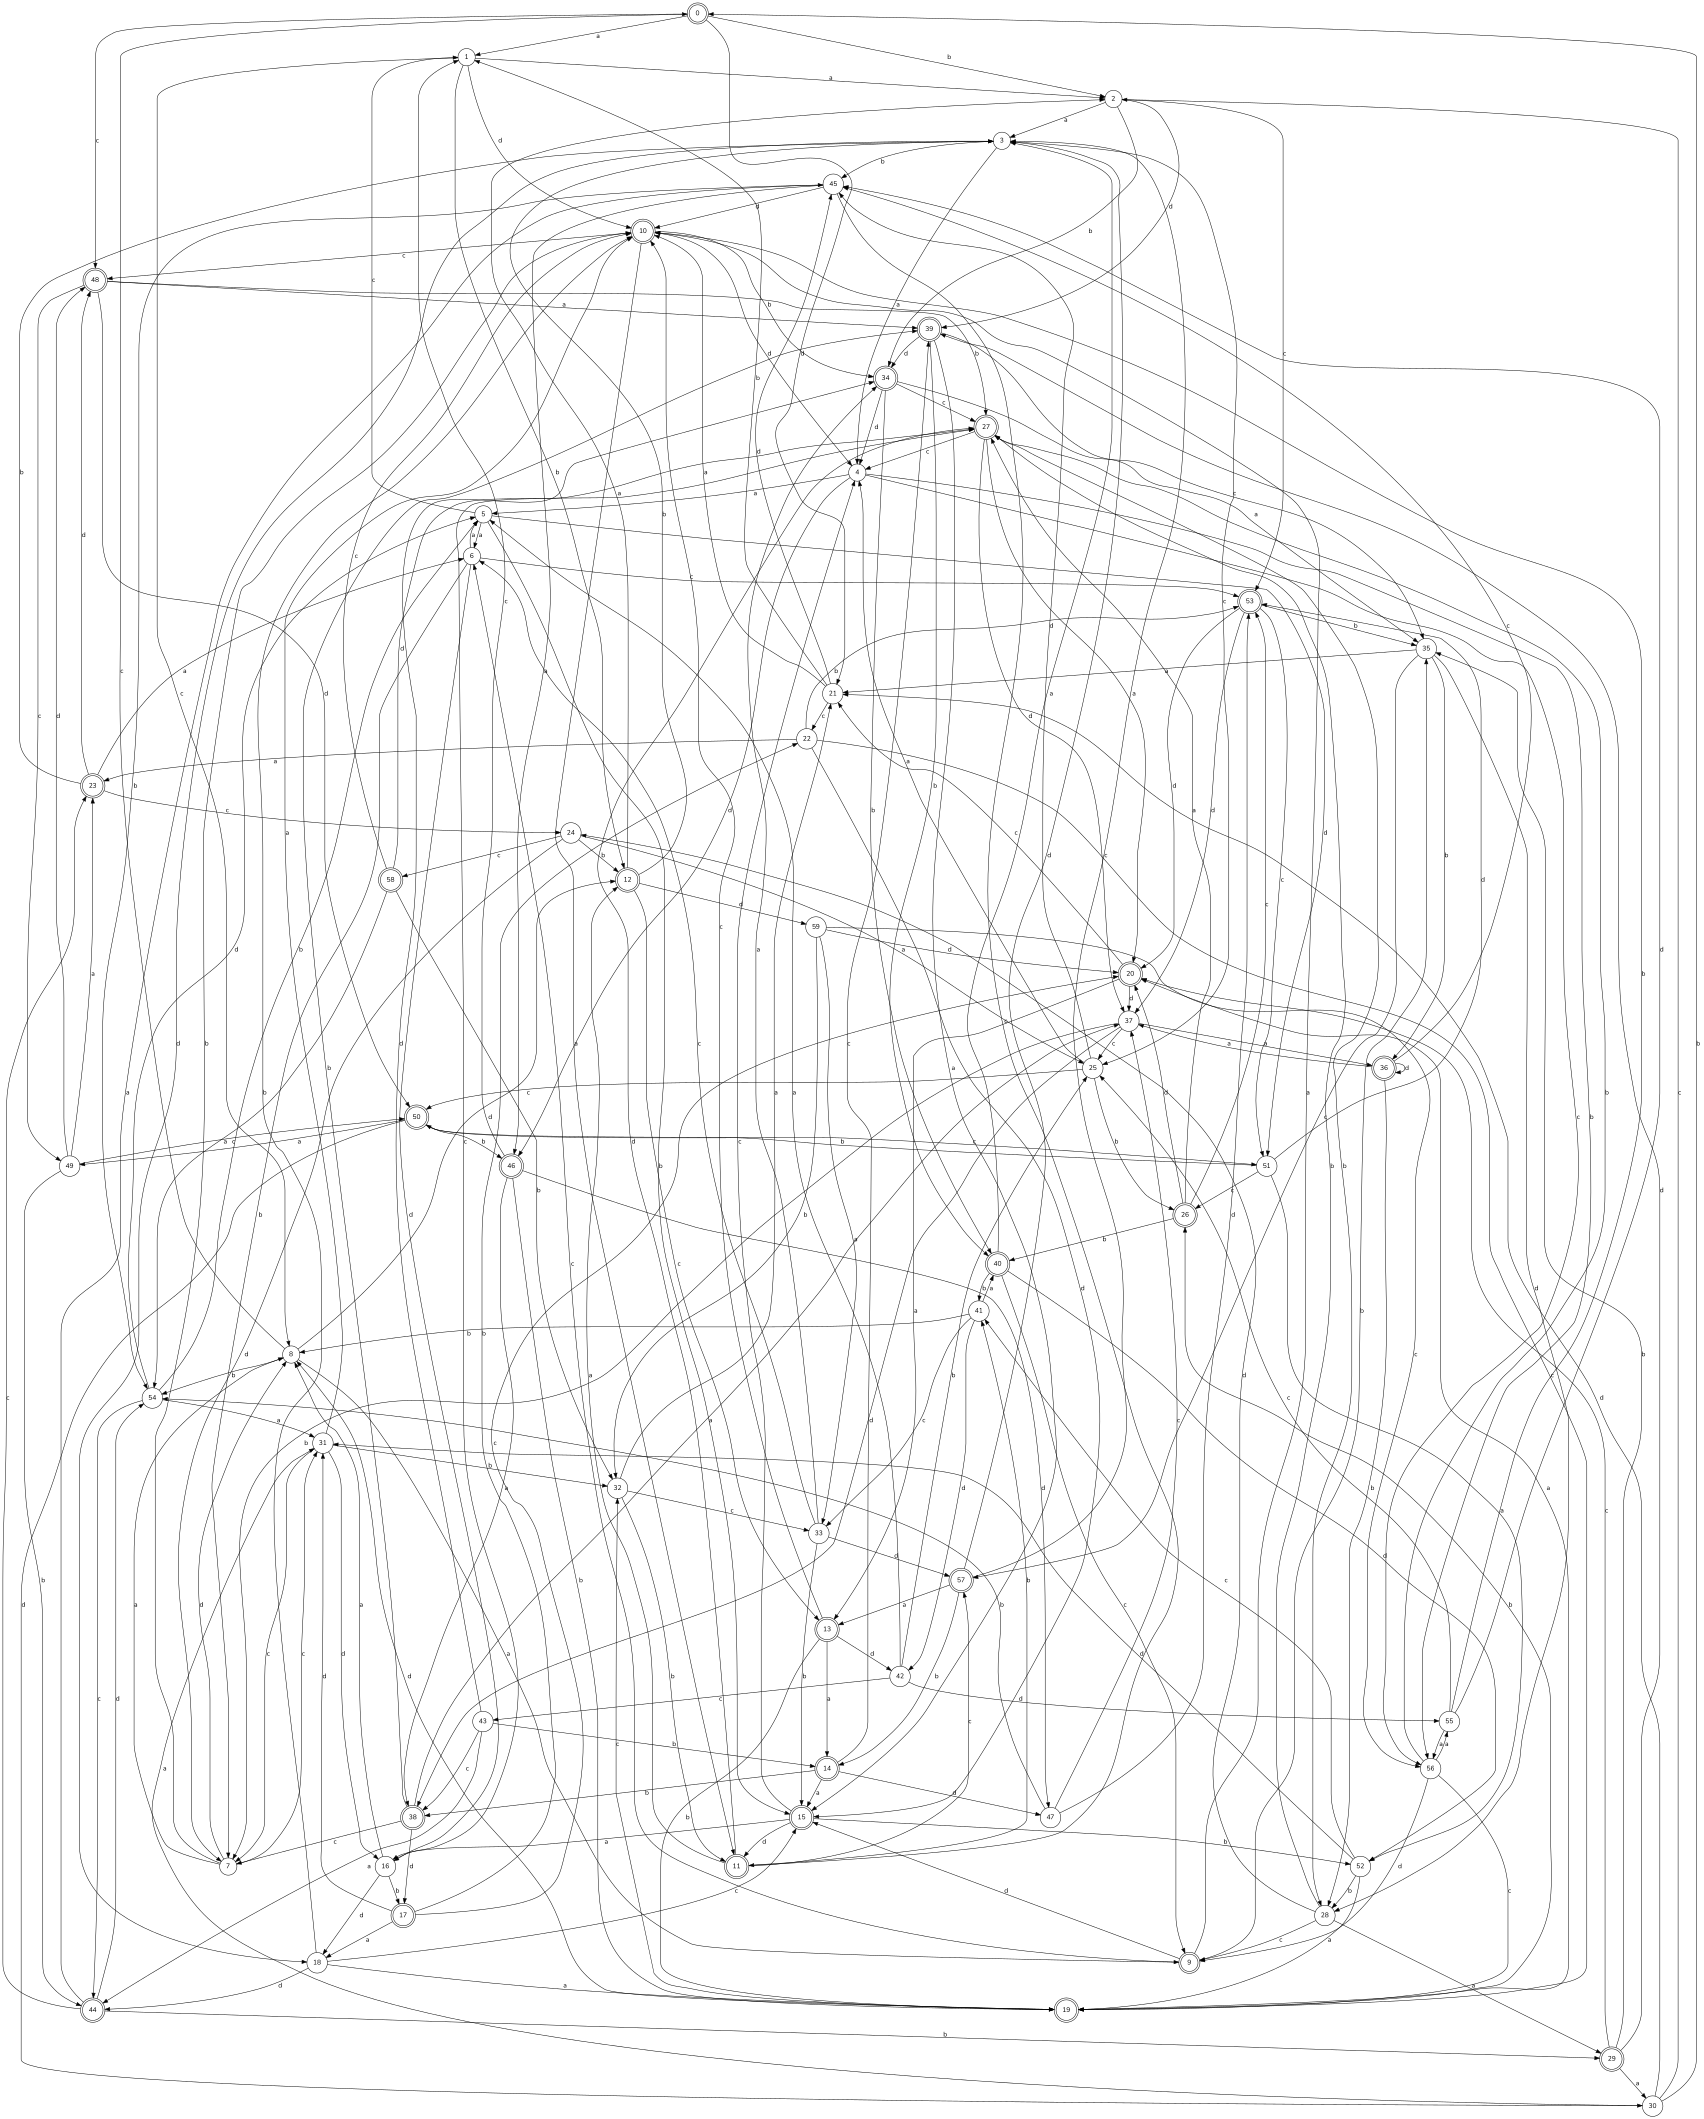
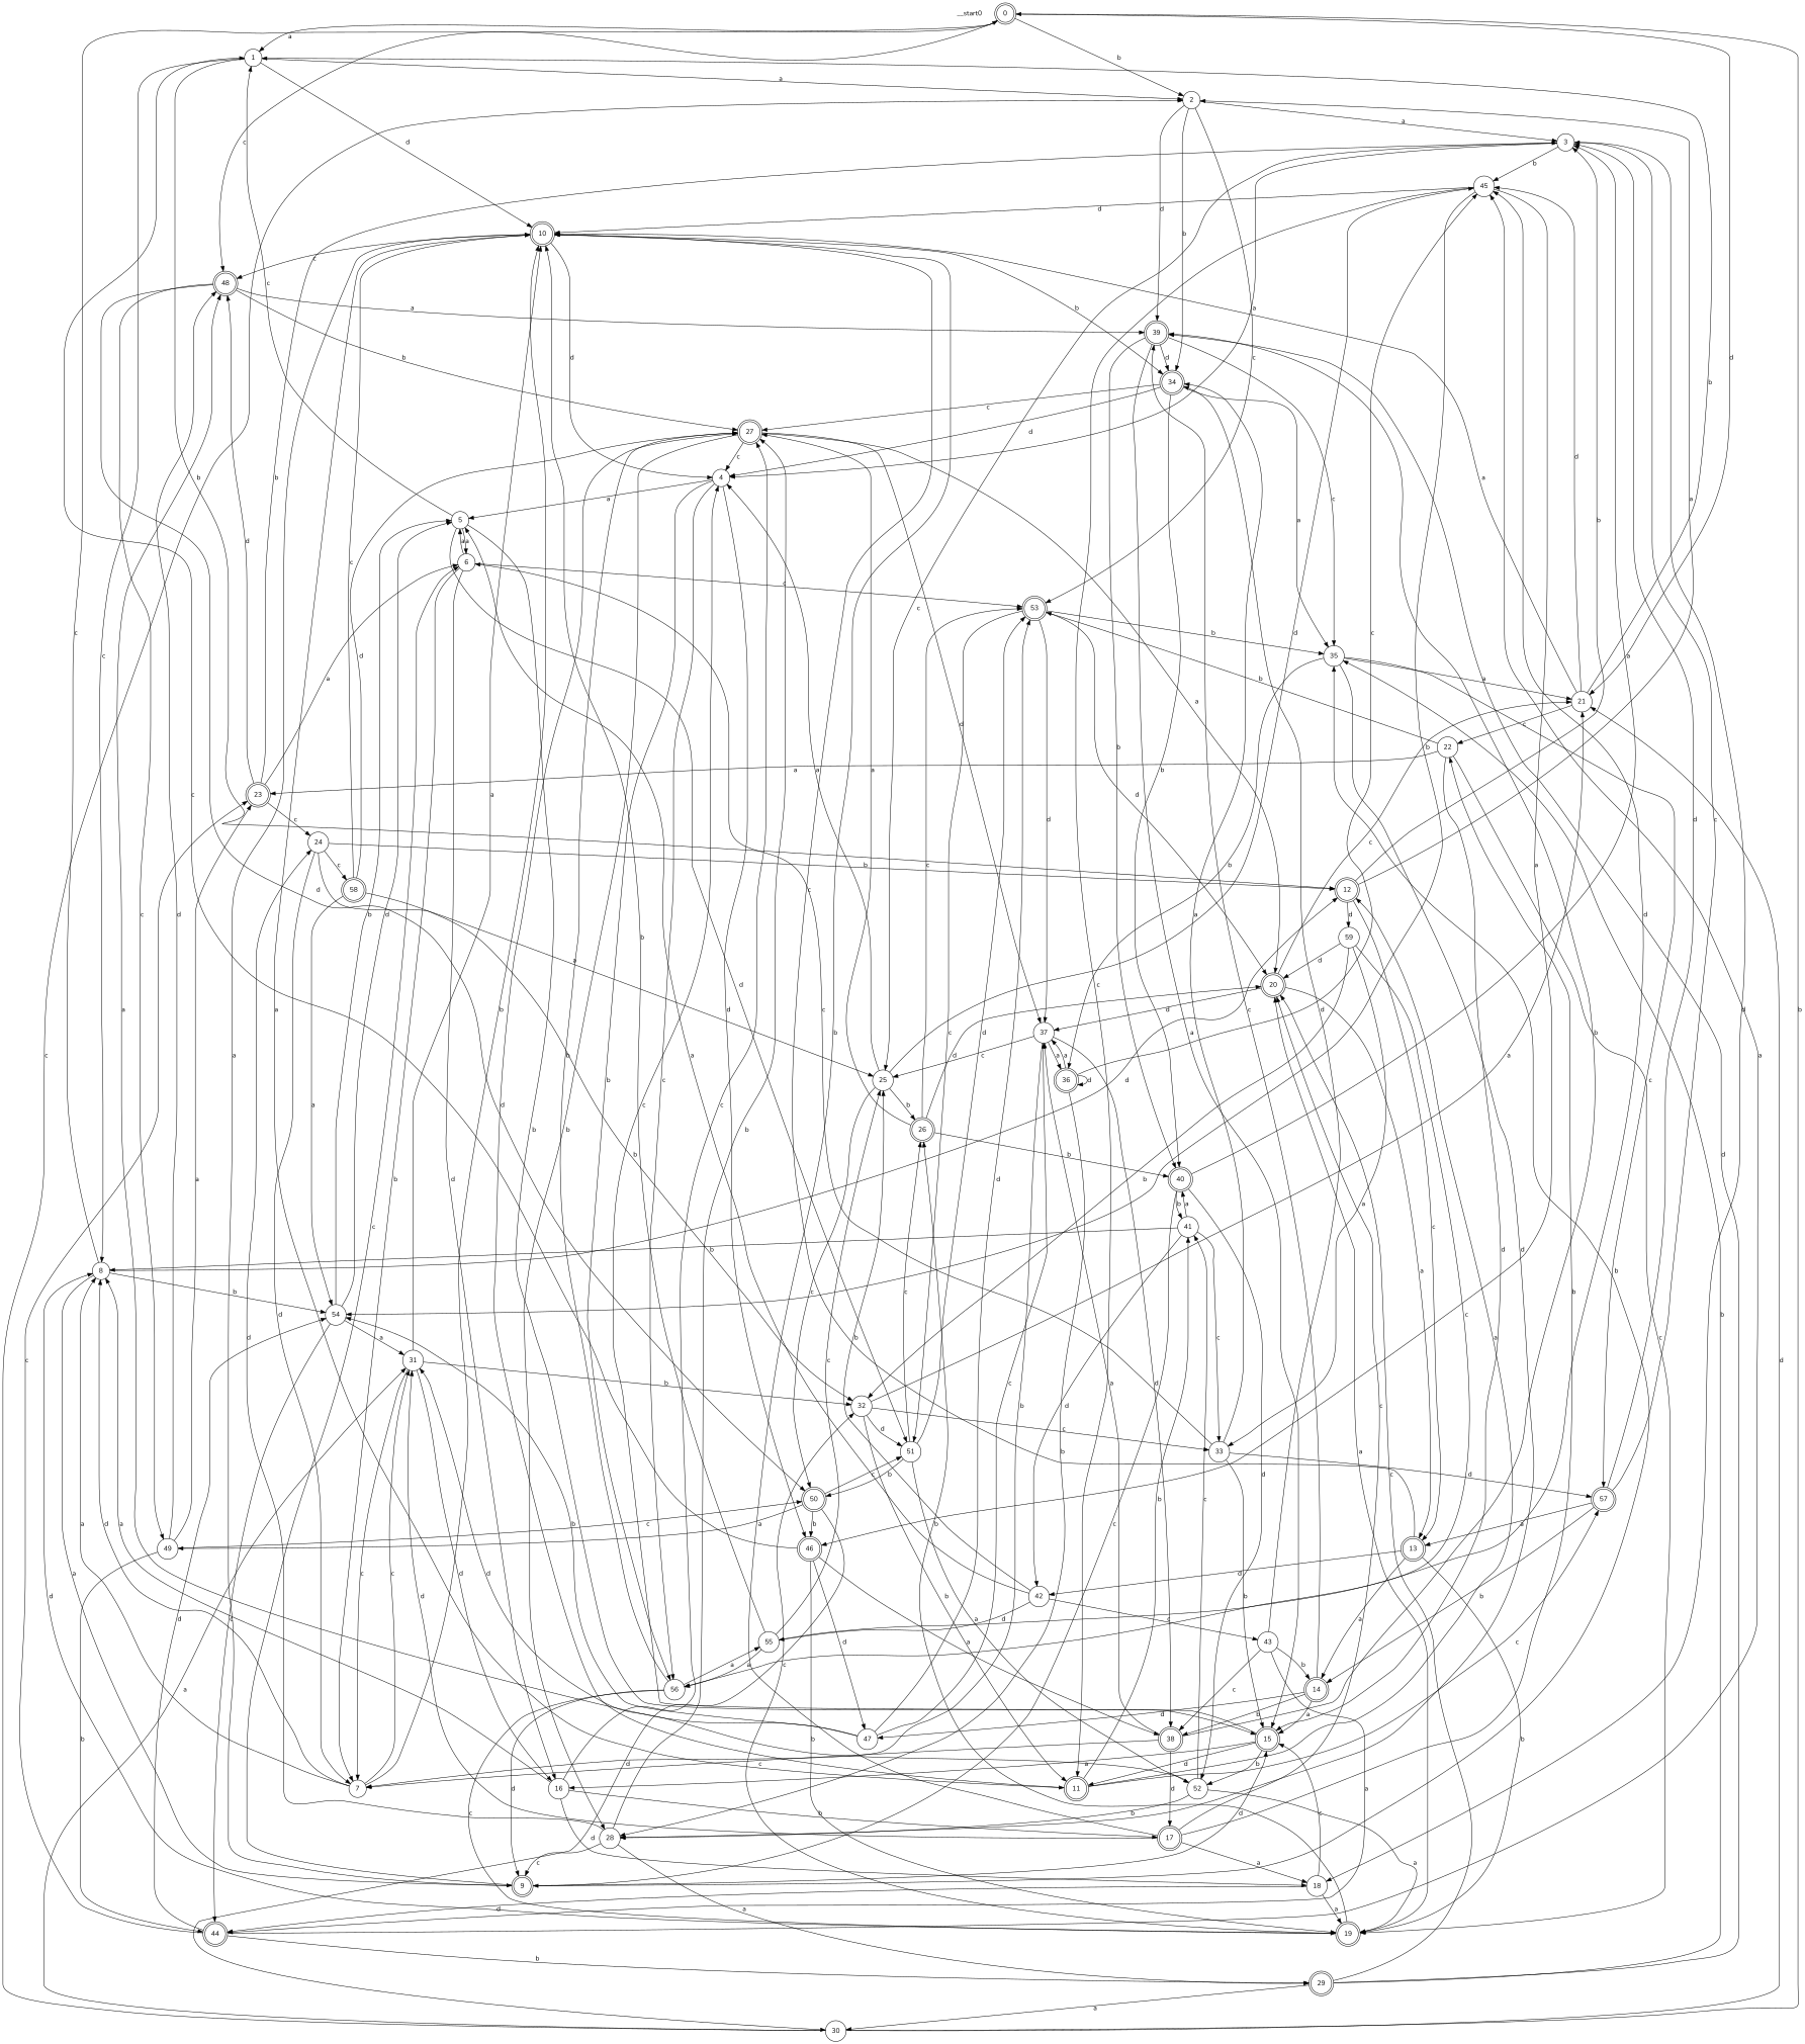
  digraph {
    fontname=Nunito
    rankdir=TB
    node [fontname=Nunito shape=circle color=black fillcolor=white style=filled]
    edge [fontname=Nunito]
+   __start0 [shape=none color="" fillcolor="" style=""]
    n2 [label=0 shape=doublecircle style="rounded,filled"]
    n3 [label=1]
    n4 [label=2]
    n5 [label=21]
    n6 [label=48 shape=doublecircle style="rounded,filled"]
    n7 [label=8]
    n8 [label=10 shape=doublecircle style="rounded,filled"]
    n9 [label=12 shape=doublecircle style="rounded,filled"]
    n10 [label=3]
    n11 [label=34 shape=doublecircle style="rounded,filled"]
    n12 [label=39 shape=doublecircle style="rounded,filled"]
    n13 [label=53 shape=doublecircle style="rounded,filled"]
    n14 [label=45]
    n15 [label=22]
    n16 [label=27 shape=doublecircle style="rounded,filled"]
    n17 [label=50 shape=doublecircle style="rounded,filled"]
    n18 [label=49]
    n19 [label=9 shape=doublecircle style="rounded,filled"]
    n20 [label=54]
    n21 [label=4]
    n22 [label=11 shape=doublecircle style="rounded,filled"]
    n23 [label=13 shape=doublecircle style="rounded,filled"]
    n24 [label=59]
    n25 [label=18]
    n26 [label=25]
    n27 [label=35]
    n28 [label=40 shape=doublecircle style="rounded,filled"]
    n29 [label=15 shape=doublecircle style="rounded,filled"]
    n30 [label=51]
    n31 [label=20 shape=doublecircle style="rounded,filled"]
    n32 [label=37]
    n33 [label=5]
    n34 [label=46 shape=doublecircle style="rounded,filled"]
    n35 [label=56]
    n36 [label=19 shape=doublecircle style="rounded,filled"]
    n37 [label=44 shape=doublecircle style="rounded,filled"]
    n38 [label=26 shape=doublecircle style="rounded,filled"]
    n39 [label=6]
    n40 [label=38 shape=doublecircle style="rounded,filled"]
    n41 [label=47]
    n42 [label=55]
    n43 [label=7]
    n44 [label=16]
    n45 [label=52]
    n46 [label=31]
    n47 [label=17 shape=doublecircle style="rounded,filled"]
    n48 [label=32]
    n49 [label=57 shape=doublecircle style="rounded,filled"]
    n50 [label=28]
    n51 [label=36 shape=doublecircle style="rounded,filled"]
    n52 [label=41]
    n53 [label=42]
    n54 [label=33]
    n55 [label=14 shape=doublecircle style="rounded,filled"]
    n56 [label=43]
    n57 [label=23 shape=doublecircle style="rounded,filled"]
    n58 [label=29 shape=doublecircle style="rounded,filled"]
    n59 [label=24]
    n60 [label=58 shape=doublecircle style="rounded,filled"]
    n61 [label=30 style="rounded,filled"]
    n2 -> n3 [label=a]
    n2 -> n4 [label=b]
    n2 -> n5 [label=d]
    n2 -> n6 [label=c]
    n3 -> n4 [label=a]
    n3 -> n7 [label=c]
    n3 -> n8 [label=d]
    n3 -> n9 [label=b]
    n4 -> n10 [label=a]
    n4 -> n11 [label=b]
    n4 -> n12 [label=d]
    n4 -> n13 [label=c]
    n5 -> n3 [label=b]
    n5 -> n8 [label=a]
    n5 -> n14 [label=d]
    n5 -> n15 [label=c]
    n6 -> n12 [label=a]
    n6 -> n16 [label=b]
    n6 -> n17 [label=d]
    n6 -> n18 [label=c]
    n7 -> n2 [label=c]
    n7 -> n9 [label=d]
    n7 -> n19 [label=a]
    n7 -> n20 [label=b]
    n8 -> n6 [label=c]
    n8 -> n11 [label=b]
    n8 -> n21 [label=d]
    n8 -> n22 [label=a]
    n9 -> n4 [label=a]
    n9 -> n10 [label=b]
    n9 -> n23 [label=c]
    n9 -> n24 [label=d]
    n10 -> n14 [label=b]
    n10 -> n21 [label=a]
    n10 -> n25 [label=d]
    n10 -> n26 [label=c]
    n11 -> n16 [label=c]
    n11 -> n21 [label=d]
    n11 -> n27 [label=a]
    n11 -> n28 [label=b]
    n12 -> n11 [label=d]
    n12 -> n27 [label=c]
    n12 -> n28 [label=b]
    n12 -> n29 [label=a]
    n13 -> n27 [label=b]
    n13 -> n30 [label=c]
    n13 -> n31 [label=d]
    n13 -> n32 [label=d]
    n14 -> n8 [label=d]
    n14 -> n20 [label=b]
    n14 -> n22 [label=c]
    n14 -> n34 [label=a]
    n15 -> n13 [label=b]
    n15 -> n29 [label=d]
    n15 -> n36 [label=c]
    n15 -> n57 [label=a]
    n16 -> n21 [label=c]
    n16 -> n31 [label=a]
    n16 -> n32 [label=d]
    n16 -> n50 [label=b]
    n17 -> n18 [label=a]
    n17 -> n30 [label=c]
    n17 -> n34 [label=b]
    n17 -> n61 [label=d]
    n18 -> n6 [label=d]
    n18 -> n17 [label=c]
    n18 -> n37 [label=b]
    n18 -> n57 [label=a]
    n19 -> n8 [label=a]
    n19 -> n27 [label=b]
    n19 -> n29 [label=d]
    n19 -> n39 [label=c]
    n20 -> n33 [label=b]
    n20 -> n33 [label=d]
    n20 -> n37 [label=c]
    n20 -> n46 [label=a]
    n21 -> n33 [label=a]
    n21 -> n34 [label=d]
    n21 -> n35 [label=b]
    n21 -> n35 [label=c]
    n22 -> n9 [label=a]
    n22 -> n16 [label=d]
    n22 -> n49 [label=c]
    n22 -> n52 [label=b]
    n23 -> n8 [label=c]
    n23 -> n36 [label=b]
    n23 -> n53 [label=d]
    n23 -> n55 [label=a]
    n24 -> n31 [label=d]
    n24 -> n35 [label=c]
    n24 -> n48 [label=b]
    n24 -> n54 [label=a]
-   n25 -> n8 [label=b]
+   n47 -> n8 [label=b]
    n25 -> n29 [label=c]
    n25 -> n36 [label=a]
    n25 -> n37 [label=d]
    n26 -> n14 [label=d]
    n26 -> n17 [label=c]
    n26 -> n21 [label=a]
    n26 -> n38 [label=b]
    n27 -> n5 [label=a]
    n27 -> n49 [label=c]
    n27 -> n50 [label=d]
    n27 -> n51 [label=b]
    n28 -> n10 [label=a]
    n28 -> n19 [label=c]
    n28 -> n45 [label=d]
    n28 -> n52 [label=b]
    n29 -> n21 [label=c]
    n29 -> n22 [label=d]
    n29 -> n44 [label=a]
    n29 -> n45 [label=b]
    n30 -> n13 [label=d]
    n30 -> n17 [label=b]
    n30 -> n38 [label=c]
    n30 -> n45 [label=a]
    n31 -> n5 [label=c]
    n31 -> n23 [label=a]
    n31 -> n32 [label=d]
    n32 -> n26 [label=c]
    n32 -> n40 [label=d]
    n32 -> n43 [label=b]
    n32 -> n51 [label=a]
    n33 -> n3 [label=c]
    n33 -> n29 [label=b]
    n33 -> n30 [label=d]
    n33 -> n39 [label=a]
    n34 -> n3 [label=c]
    n34 -> n36 [label=b]
    n34 -> n40 [label=a]
    n34 -> n41 [label=d]
    n35 -> n16 [label=b]
    n35 -> n19 [label=d]
    n35 -> n36 [label=c]
    n35 -> n42 [label=a]
    n36 -> n7 [label=d]
    n36 -> n31 [label=a]
    n36 -> n38 [label=b]
    n36 -> n48 [label=c]
    n37 -> n14 [label=a]
    n37 -> n20 [label=d]
    n37 -> n57 [label=c]
    n37 -> n58 [label=b]
    n38 -> n13 [label=c]
    n38 -> n16 [label=a]
    n38 -> n28 [label=b]
    n38 -> n31 [label=d]
    n39 -> n13 [label=c]
    n39 -> n33 [label=a]
    n39 -> n43 [label=b]
    n39 -> n44 [label=d]
    n40 -> n12 [label=b]
    n40 -> n32 [label=a]
    n40 -> n43 [label=c]
    n40 -> n47 [label=d]
+   n41 -> n6 [label=a]
    n41 -> n13 [label=d]
    n41 -> n20 [label=b]
    n41 -> n32 [label=c]
    n42 -> n8 [label=b]
    n42 -> n14 [label=d]
    n42 -> n26 [label=c]
    n42 -> n35 [label=a]
    n43 -> n7 [label=a]
    n43 -> n7 [label=d]
    n43 -> n8 [label=b]
    n43 -> n46 [label=c]
    n44 -> n7 [label=a]
    n44 -> n16 [label=c]
    n44 -> n25 [label=d]
    n44 -> n47 [label=b]
    n45 -> n36 [label=a]
    n45 -> n46 [label=d]
    n45 -> n50 [label=b]
    n45 -> n52 [label=c]
    n46 -> n8 [label=a]
    n46 -> n43 [label=c]
    n46 -> n44 [label=d]
    n46 -> n48 [label=b]
    n47 -> n15 [label=b]
    n47 -> n25 [label=a]
    n47 -> n31 [label=c]
    n47 -> n46 [label=d]
    n48 -> n5 [label=a]
    n48 -> n22 [label=b]
+   n48 -> n30 [label=d]
    n48 -> n54 [label=c]
    n49 -> n10 [label=c]
    n49 -> n10 [label=d]
    n49 -> n23 [label=a]
    n49 -> n55 [label=b]
    n50 -> n16 [label=b]
    n50 -> n19 [label=c]
    n50 -> n58 [label=a]
    n50 -> n59 [label=d]
    n51 -> n14 [label=c]
    n51 -> n32 [label=a]
    n51 -> n50 [label=b]
    n51 -> n51 [label=d]
    n52 -> n7 [label=b]
    n52 -> n28 [label=a]
    n52 -> n53 [label=d]
    n52 -> n54 [label=c]
    n53 -> n26 [label=b]
    n53 -> n33 [label=a]
    n53 -> n42 [label=d]
    n53 -> n56 [label=c]
    n54 -> n11 [label=a]
    n54 -> n29 [label=b]
    n54 -> n39 [label=c]
    n54 -> n49 [label=d]
    n55 -> n12 [label=c]
    n55 -> n29 [label=a]
    n55 -> n40 [label=b]
    n55 -> n41 [label=d]
    n56 -> n11 [label=d]
    n56 -> n37 [label=a]
    n56 -> n40 [label=c]
    n56 -> n55 [label=b]
    n57 -> n6 [label=d]
    n57 -> n10 [label=b]
    n57 -> n39 [label=a]
    n57 -> n59 [label=c]
    n58 -> n12 [label=d]
    n58 -> n27 [label=b]
    n58 -> n31 [label=c]
    n58 -> n61 [label=a]
    n59 -> n9 [label=b]
    n59 -> n26 [label=a]
    n59 -> n43 [label=d]
    n59 -> n60 [label=c]
    n60 -> n8 [label=c]
    n60 -> n16 [label=d]
    n60 -> n20 [label=a]
    n60 -> n48 [label=b]
    n61 -> n2 [label=b]
    n61 -> n4 [label=c]
    n61 -> n5 [label=d]
    n61 -> n46 [label=a]
  }
